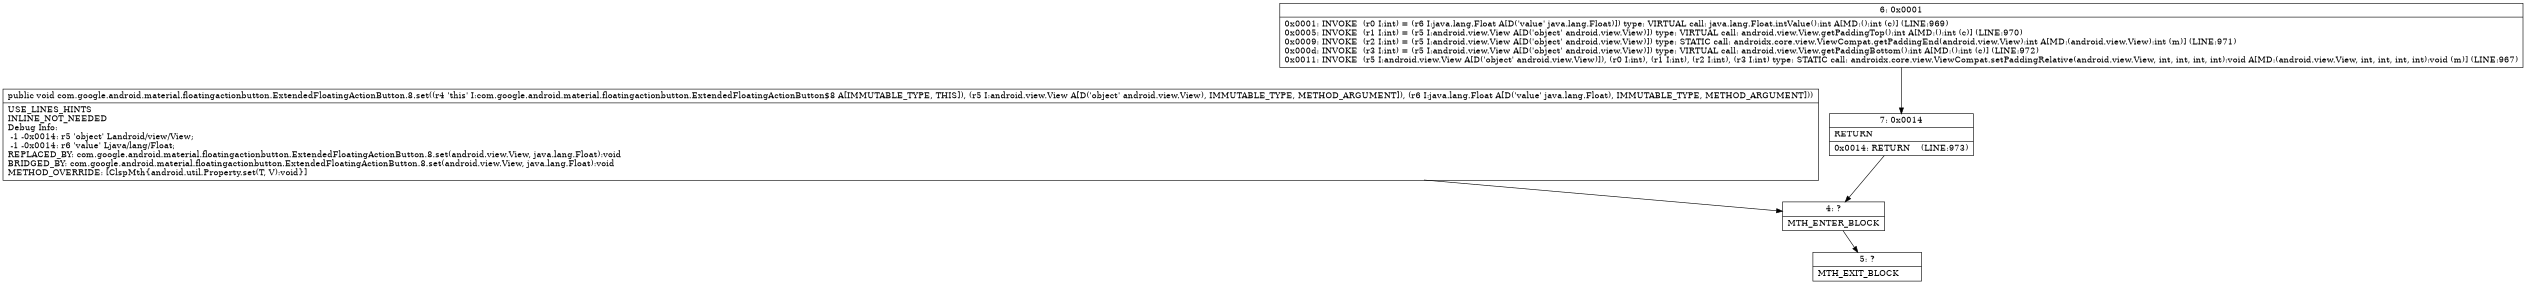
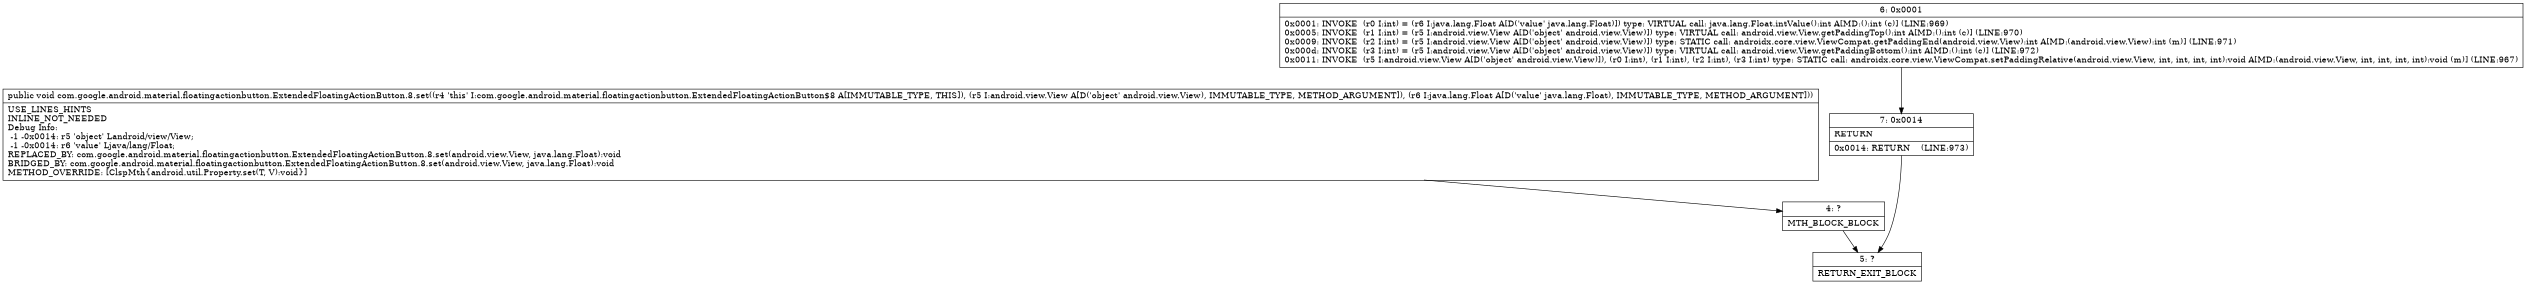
  digraph {
    node [shape=record]
-   n1 [label="{4\:\ ?|MTH_ENTER_BLOCK\l}"]
-   n2 [label="{5\:\ ?|MTH_EXIT_BLOCK\l}"]
+   n1 [label="{4\:\ ?|MTH_BLOCK_BLOCK\l}"]
+   n2 [label="{5\:\ ?|RETURN_EXIT_BLOCK\l}"]
    n3 [label="{6\:\ 0x0001|0x0001: INVOKE  (r0 I:int) = (r6 I:java.lang.Float A[D('value' java.lang.Float)]) type: VIRTUAL call: java.lang.Float.intValue():int A[MD:():int (c)] (LINE:969)\l0x0005: INVOKE  (r1 I:int) = (r5 I:android.view.View A[D('object' android.view.View)]) type: VIRTUAL call: android.view.View.getPaddingTop():int A[MD:():int (c)] (LINE:970)\l0x0009: INVOKE  (r2 I:int) = (r5 I:android.view.View A[D('object' android.view.View)]) type: STATIC call: androidx.core.view.ViewCompat.getPaddingEnd(android.view.View):int A[MD:(android.view.View):int (m)] (LINE:971)\l0x000d: INVOKE  (r3 I:int) = (r5 I:android.view.View A[D('object' android.view.View)]) type: VIRTUAL call: android.view.View.getPaddingBottom():int A[MD:():int (c)] (LINE:972)\l0x0011: INVOKE  (r5 I:android.view.View A[D('object' android.view.View)]), (r0 I:int), (r1 I:int), (r2 I:int), (r3 I:int) type: STATIC call: androidx.core.view.ViewCompat.setPaddingRelative(android.view.View, int, int, int, int):void A[MD:(android.view.View, int, int, int, int):void (m)] (LINE:967)\l}"]
    n4 [label="{7\:\ 0x0014|RETURN\l|0x0014: RETURN    (LINE:973)\l}"]
    n5 [label="{public void com.google.android.material.floatingactionbutton.ExtendedFloatingActionButton.8.set((r4 'this' I:com.google.android.material.floatingactionbutton.ExtendedFloatingActionButton$8 A[IMMUTABLE_TYPE, THIS]), (r5 I:android.view.View A[D('object' android.view.View), IMMUTABLE_TYPE, METHOD_ARGUMENT]), (r6 I:java.lang.Float A[D('value' java.lang.Float), IMMUTABLE_TYPE, METHOD_ARGUMENT]))  | USE_LINES_HINTS\lINLINE_NOT_NEEDED\lDebug Info:\l  \-1 \-0x0014: r5 'object' Landroid\/view\/View;\l  \-1 \-0x0014: r6 'value' Ljava\/lang\/Float;\lREPLACED_BY: com.google.android.material.floatingactionbutton.ExtendedFloatingActionButton.8.set(android.view.View, java.lang.Float):void\lBRIDGED_BY: com.google.android.material.floatingactionbutton.ExtendedFloatingActionButton.8.set(android.view.View, java.lang.Float):void\lMETHOD_OVERRIDE: [ClspMth\{android.util.Property.set(T, V):void\}]\l}"]
    n1 -> n2
    n3 -> n4
-   n4 -> n1
+   n4 -> n2
    n5 -> n1
  }
